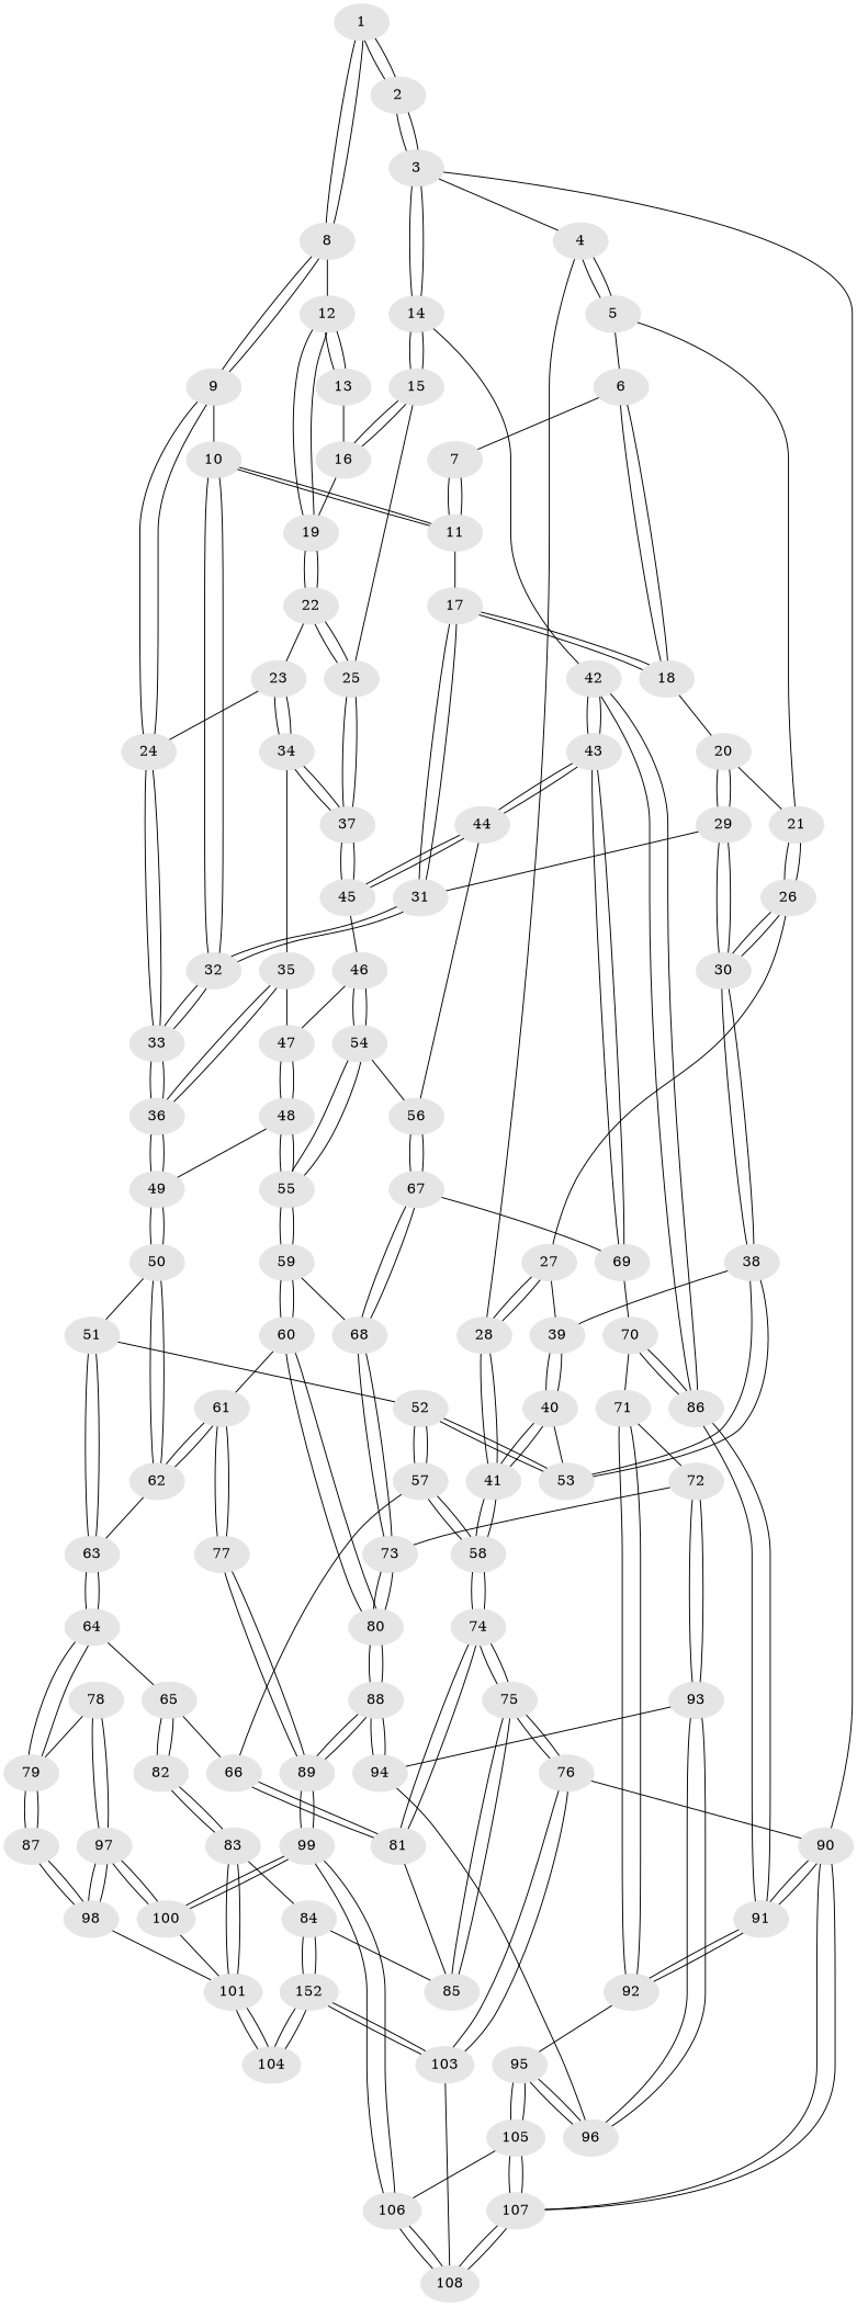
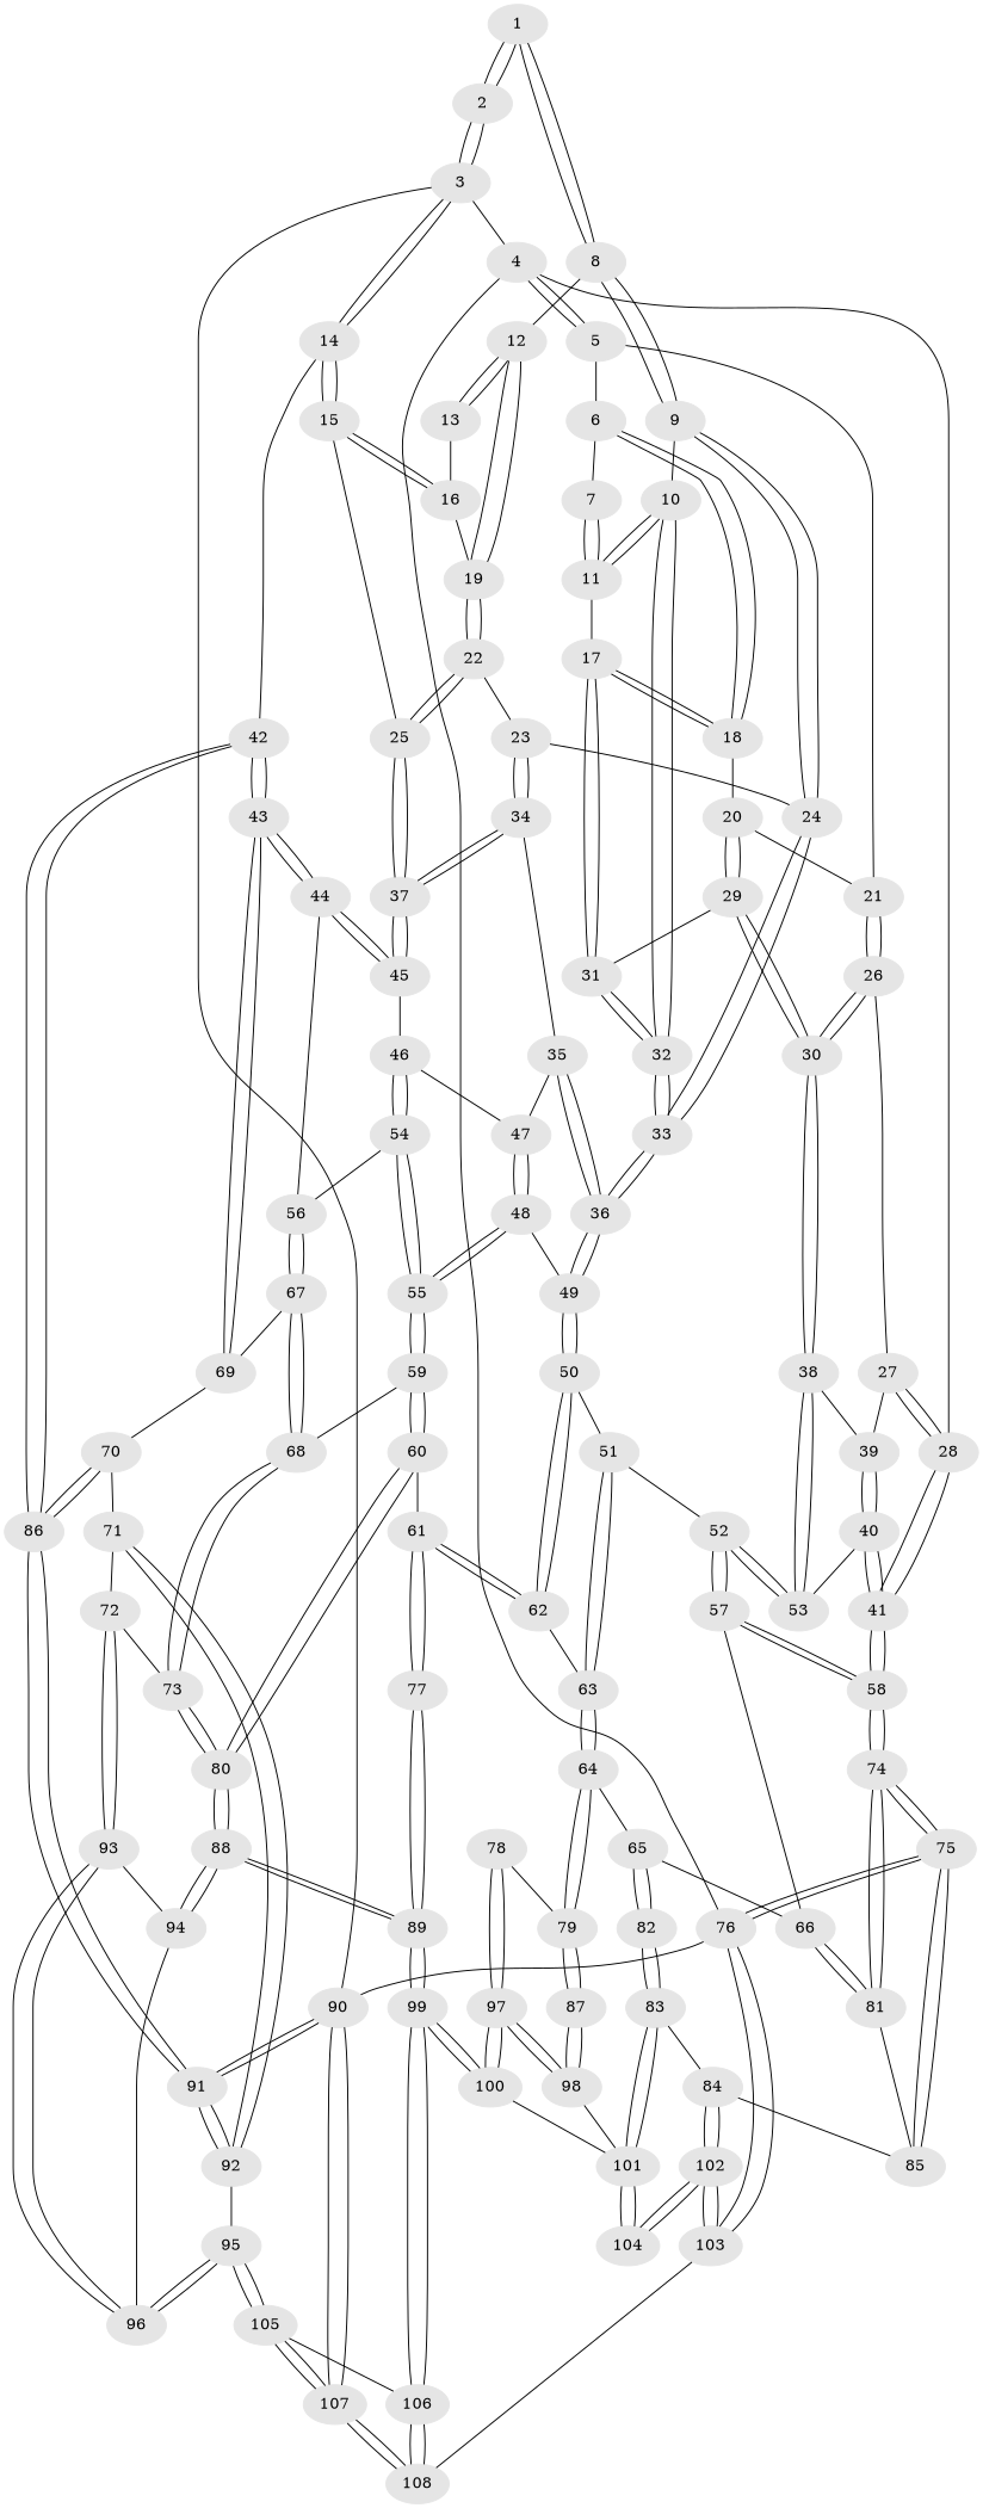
  graph {
    node [color=gray90 style=filled]
    1
    2
    8
    3
    9
    12
    4
    14
    90
    5
    28
    76
    15
    42
    91
    107
    6
    21
    41
    103
    7
    18
    26
    11
    20
    17
    10
    24
    13
    19
    32
    33
    31
    16
    22
    25
    43
    86
    37
    29
    23
    30
    27
    34
    35
    36
    45
    39
    38
    40
    58
    53
    49
    47
    48
    50
    46
    74
    44
    69
    56
    70
    67
    54
    55
    59
    51
    62
    52
    63
    57
    64
    66
    60
    68
    81
    75
    61
    80
    73
    77
    88
    89
    65
    79
    82
    87
    83
    85
    71
    72
    92
    93
    95
    94
    96
    108
    78
    97
    99
    98
    100
    84
    101
-   102 [label=152]
+   102
    104
    106
    105
    1 -- 2
    1 -- 2
    1 -- 8
    1 -- 8
    2 -- 3
    2 -- 3
    8 -- 9
    8 -- 9
    8 -- 12
    3 -- 4
    3 -- 14
    3 -- 14
    3 -- 90
    9 -- 10
    9 -- 24
    9 -- 24
    12 -- 13
    12 -- 13
    12 -- 19
    12 -- 19
    4 -- 5
    4 -- 5
    4 -- 28
+   4 -- 76
    14 -- 15
    14 -- 15
    14 -- 42
    90 -- 91
    90 -- 91
    90 -- 107
    90 -- 107
    5 -- 6
    5 -- 21
    28 -- 41
    28 -- 41
    76 -- 90
    76 -- 103
    76 -- 103
    15 -- 16
    15 -- 16
    15 -- 25
    42 -- 43
    42 -- 43
    42 -- 86
    42 -- 86
    91 -- 92
    91 -- 92
    107 -- 108
    107 -- 108
    6 -- 7
    6 -- 18
    6 -- 18
    21 -- 26
    21 -- 26
    41 -- 58
    41 -- 58
    103 -- 108
    7 -- 11
    7 -- 11
    18 -- 20
    26 -- 30
    26 -- 30
    26 -- 27
    11 -- 17
    20 -- 21
    20 -- 29
    20 -- 29
    17 -- 18
    17 -- 18
    17 -- 31
    17 -- 31
    10 -- 11
    10 -- 11
    10 -- 32
    10 -- 32
    24 -- 33
    24 -- 33
    13 -- 16
    19 -- 22
    19 -- 22
    32 -- 33
    32 -- 33
    33 -- 36
    33 -- 36
    31 -- 32
    31 -- 32
    16 -- 19
    22 -- 25
    22 -- 25
    22 -- 23
    25 -- 37
    25 -- 37
    43 -- 44
    43 -- 44
    43 -- 69
    43 -- 69
    86 -- 91
    86 -- 91
    37 -- 45
    37 -- 45
    29 -- 31
    29 -- 30
    29 -- 30
    23 -- 24
    23 -- 34
    23 -- 34
    30 -- 38
    30 -- 38
    27 -- 28
    27 -- 28
    27 -- 39
    34 -- 37
    34 -- 37
    34 -- 35
    35 -- 36
    35 -- 36
    35 -- 47
    36 -- 49
    36 -- 49
    45 -- 46
    39 -- 40
    39 -- 40
    38 -- 39
    38 -- 53
    38 -- 53
    40 -- 41
    40 -- 41
    40 -- 53
    58 -- 74
    58 -- 74
    49 -- 50
    49 -- 50
    47 -- 48
    47 -- 48
    48 -- 49
    48 -- 55
    48 -- 55
    50 -- 51
    50 -- 62
    50 -- 62
    46 -- 47
    46 -- 54
    46 -- 54
    74 -- 81
    74 -- 81
    74 -- 75
    74 -- 75
    44 -- 45
    44 -- 45
    44 -- 56
    69 -- 70
    56 -- 67
    56 -- 67
    70 -- 86
    70 -- 86
    70 -- 71
    67 -- 69
    67 -- 68
    67 -- 68
    54 -- 56
    54 -- 55
    54 -- 55
    55 -- 59
    55 -- 59
    59 -- 60
    59 -- 60
    59 -- 68
    51 -- 52
    51 -- 63
    51 -- 63
    62 -- 63
    52 -- 53
    52 -- 53
    52 -- 57
    52 -- 57
    63 -- 64
    63 -- 64
    57 -- 58
    57 -- 58
    57 -- 66
    64 -- 65
    64 -- 79
    64 -- 79
    66 -- 81
    66 -- 81
    60 -- 61
    60 -- 80
    60 -- 80
    68 -- 73
    68 -- 73
    81 -- 85
    75 -- 76
    75 -- 76
    75 -- 85
    75 -- 85
    61 -- 62
    61 -- 62
    61 -- 77
    61 -- 77
    80 -- 88
    80 -- 88
    73 -- 80
    73 -- 80
    77 -- 89
    77 -- 89
    88 -- 89
    88 -- 89
    88 -- 94
    88 -- 94
    89 -- 99
    89 -- 99
    65 -- 66
    65 -- 82
    65 -- 82
    79 -- 87
    79 -- 87
    82 -- 83
    82 -- 83
    87 -- 98
    87 -- 98
    83 -- 84
    83 -- 101
    83 -- 101
    71 -- 72
    71 -- 92
    71 -- 92
    72 -- 73
    72 -- 93
    72 -- 93
    92 -- 95
    93 -- 94
    93 -- 96
    93 -- 96
    95 -- 96
    95 -- 96
    95 -- 105
    95 -- 105
    94 -- 96
    78 -- 79
    78 -- 97
    78 -- 97
    97 -- 98
    97 -- 98
    97 -- 100
    97 -- 100
    99 -- 100
    99 -- 100
    99 -- 106
    99 -- 106
    98 -- 101
    100 -- 101
    84 -- 85
    84 -- 102
    84 -- 102
    101 -- 104
    101 -- 104
    102 -- 103
    102 -- 103
    102 -- 104
    102 -- 104
    106 -- 108
    106 -- 108
    105 -- 107
    105 -- 107
    105 -- 106
  }
